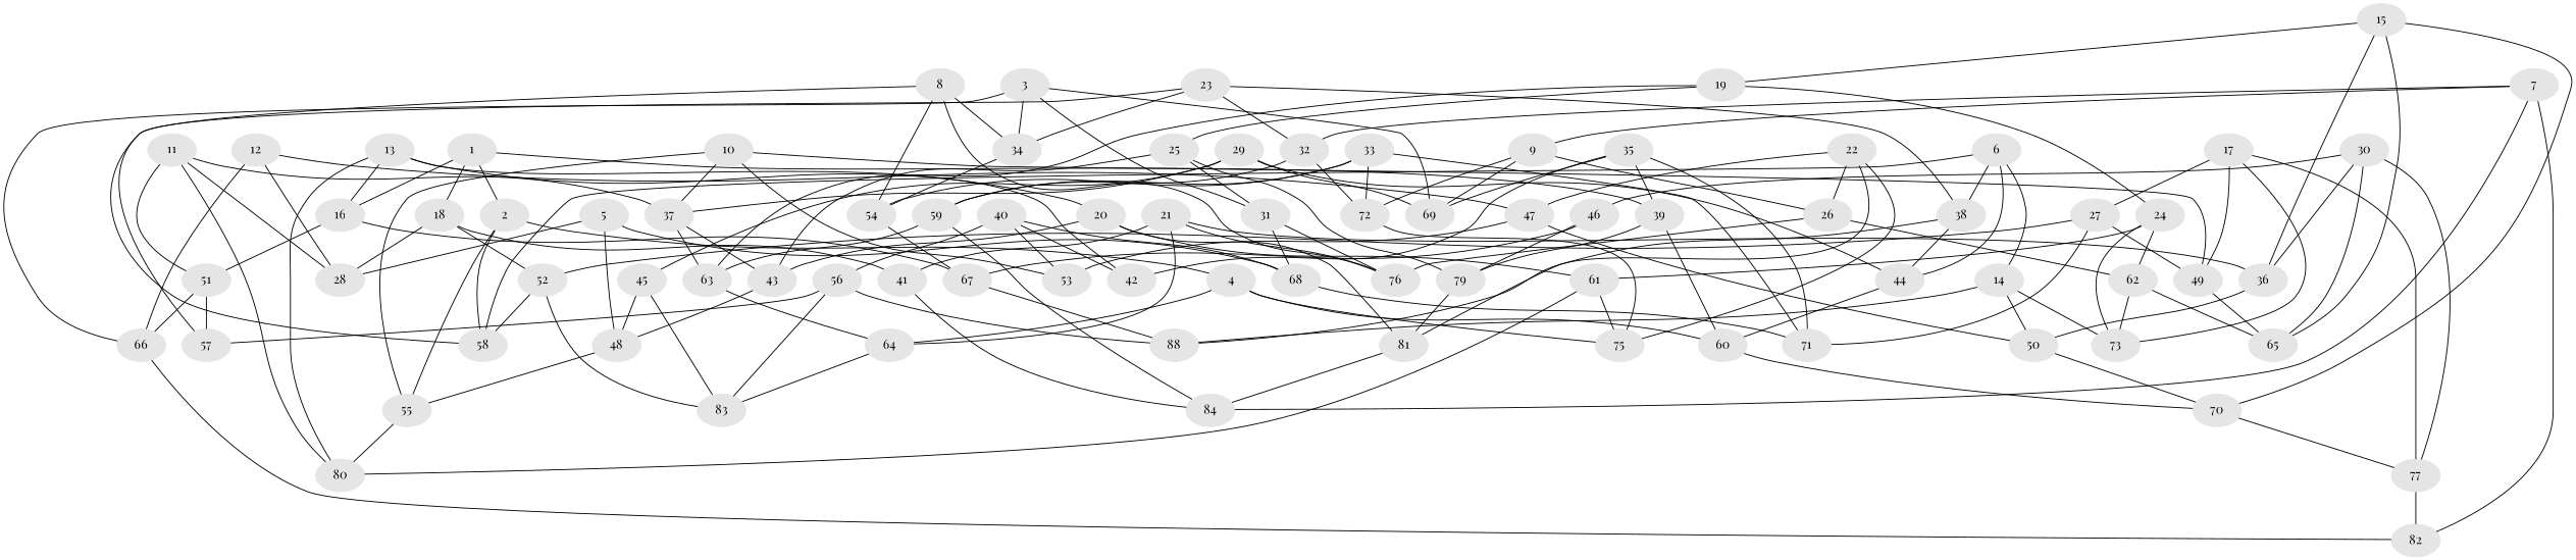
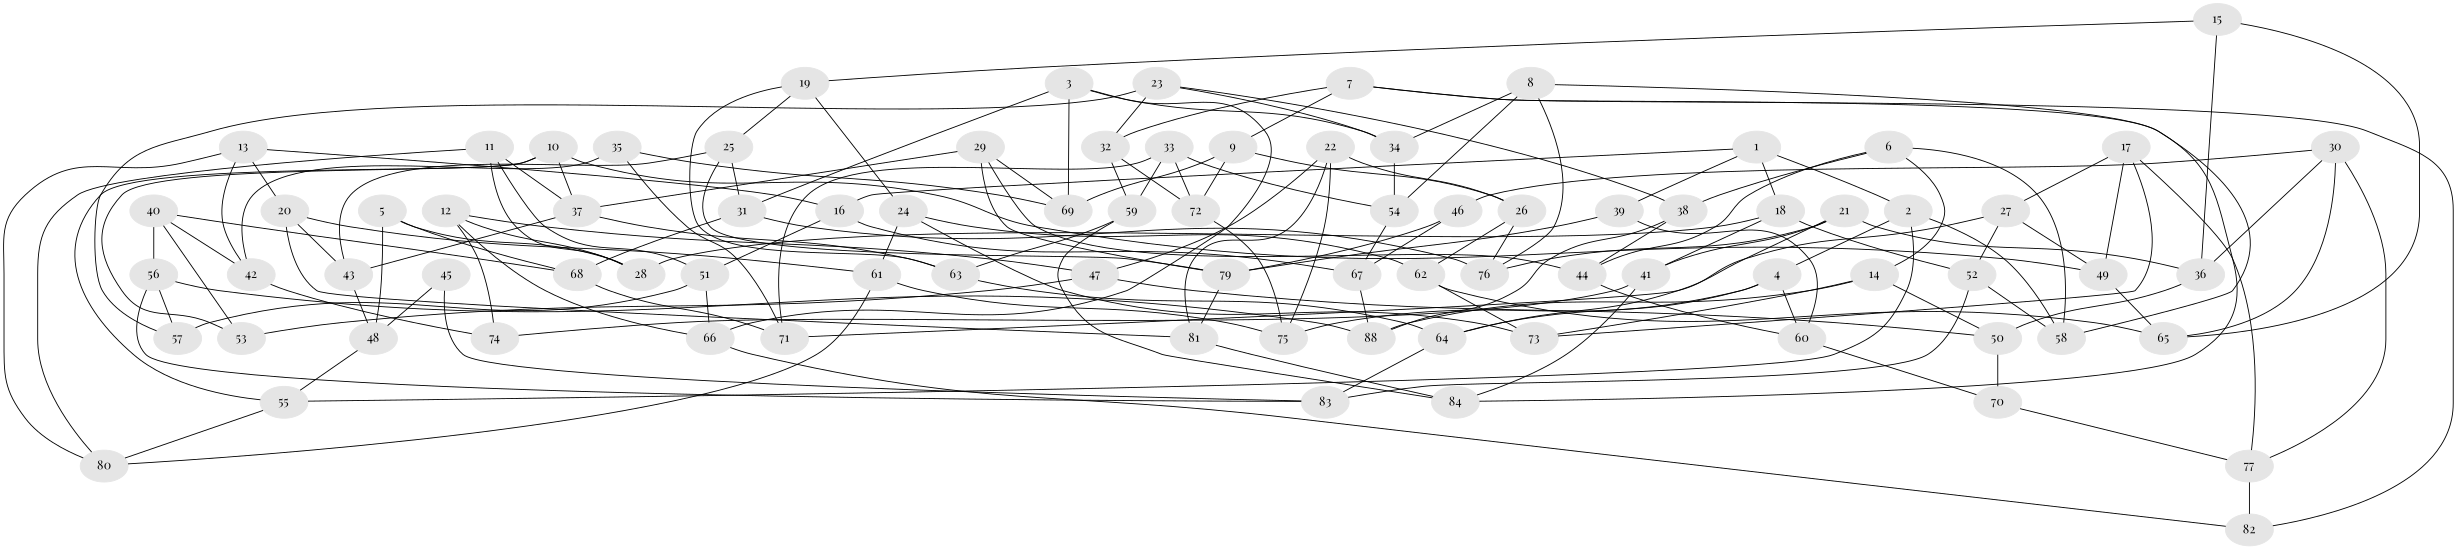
  graph {
    fontname="Playfair Display"
    node [color=gray90 fontname="Playfair Display" style=filled]
    edge [fontname="Playfair Display"]
    1
    2
    16
    18
    39
    4
    55
    58
    51
    67
    28
    41
    52
    60
    79
    64
    75
    80
    3
    31
    34
    66
    69
    68
    76
    54
    82
    70
    83
    5
    48
    71
    6
    14
    38
    44
    50
    73
    n39 [label=88]
    7
    9
    32
    84
    26
    72
    59
    8
    62
    10
    37
    49
    53
    63
    43
    65
    11
    57
    12
    47
+   74
    13
    20
    42
    61
    81
    15
    19
    36
    24
    25
    77
    17
    27
    21
    22
    23
    29
    45
    30
    46
    33
    35
    40
    56
    1 -- 2
    1 -- 16
    1 -- 18
    1 -- 39
    2 -- 4
    2 -- 55
    2 -- 58
    16 -- 51
    16 -- 67
    18 -- 28
    18 -- 41
    18 -- 52
    39 -- 60
    39 -- 79
    4 -- 60
    4 -- 64
    4 -- 75
    55 -- 80
    51 -- 66
    51 -- 57
    67 -- n39
    41 -- 84
+   41 -- 74
    52 -- 58
    52 -- 83
    60 -- 70
    79 -- 81
    64 -- 83
    3 -- 31
    3 -- 34
    3 -- 66
    3 -- 69
    31 -- 68
    31 -- 76
    34 -- 54
    66 -- 82
    68 -- 71
    54 -- 67
    70 -- 77
    5 -- 28
    5 -- 68
    5 -- 48
    48 -- 55
    6 -- 58
    6 -- 14
    6 -- 38
    6 -- 44
    14 -- 50
    14 -- 73
    14 -- n39
    38 -- 44
    38 -- n39
    44 -- 60
    50 -- 70
    7 -- 82
    7 -- 9
    7 -- 32
    7 -- 84
    9 -- 69
    9 -- 26
    9 -- 72
    32 -- 72
    32 -- 59
    26 -- 76
    26 -- 62
    72 -- 75
    59 -- 84
    59 -- 63
    8 -- 58
    8 -- 34
    8 -- 76
    8 -- 54
    62 -- 73
    62 -- 65
    10 -- 55
    10 -- 37
    10 -- 49
    10 -- 53
    37 -- 63
    37 -- 43
    49 -- 65
    63 -- 64
    43 -- 48
    11 -- 51
    11 -- 28
    11 -- 80
    11 -- 37
    12 -- 28
    12 -- 66
    12 -- 47
+   12 -- 74
    47 -- 50
    47 -- 53
    13 -- 16
    13 -- 80
    13 -- 20
    13 -- 42
    20 -- 43
    20 -- 61
    20 -- 81
+   42 -- 74
    61 -- 75
    61 -- 80
    81 -- 84
-   15 -- 70
    15 -- 65
    15 -- 19
    15 -- 36
    19 -- 63
    19 -- 24
    19 -- 25
    36 -- 50
    24 -- 73
    24 -- 62
    24 -- 61
    25 -- 79
    25 -- 31
    25 -- 43
    77 -- 82
    17 -- 73
    17 -- 49
    17 -- 77
    17 -- 27
    27 -- 52
    27 -- 71
    27 -- 49
    21 -- 41
    21 -- 64
    21 -- 76
    21 -- 36
    22 -- 75
    22 -- 26
    22 -- 47
    22 -- 81
    23 -- 34
    23 -- 38
    23 -- 32
    23 -- 57
    29 -- 69
    29 -- 44
    29 -- 37
-   29 -- 45
+   29 -- 79
    45 -- 83
    45 -- 48
    30 -- 65
    30 -- 36
    30 -- 77
    30 -- 46
    46 -- 67
    46 -- 79
    33 -- 54
    33 -- 71
    33 -- 72
    33 -- 59
-   35 -- 39
    35 -- 69
    35 -- 71
    35 -- 42
    40 -- 68
    40 -- 53
    40 -- 42
    40 -- 56
    56 -- 83
    56 -- n39
    56 -- 57
  }
